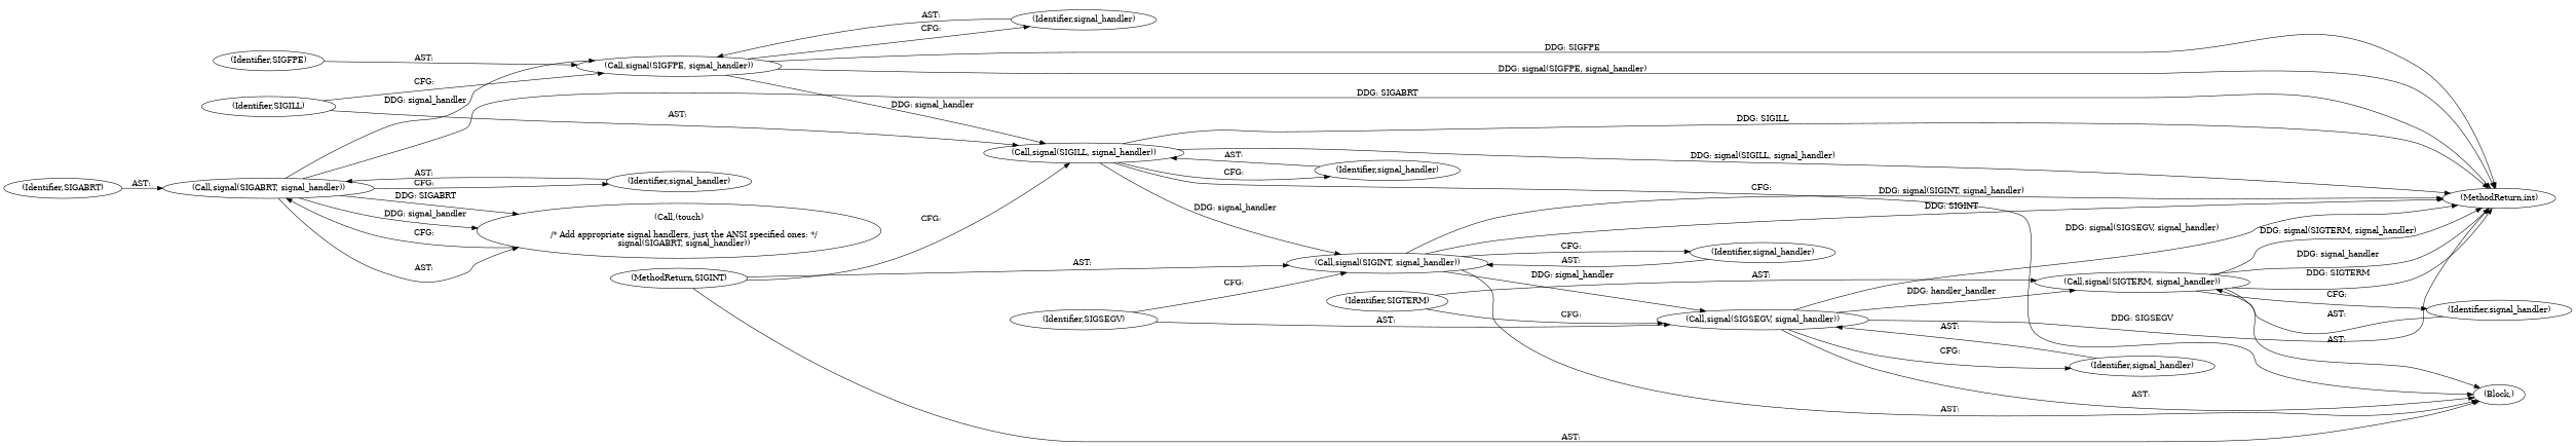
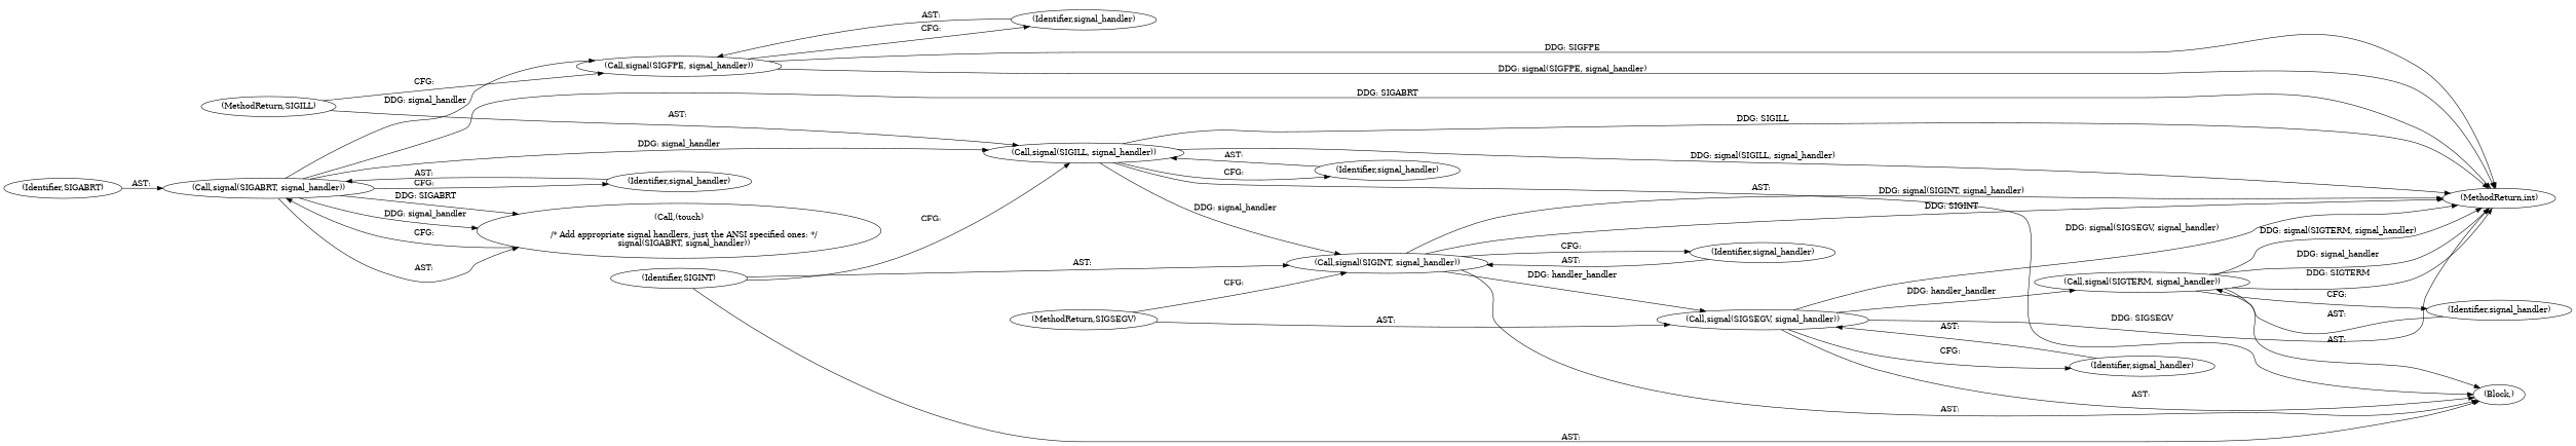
  digraph {
    rankdir=LR
    n1 [label="(Call,signal(SIGILL, signal_handler))"]
    n2 [label="(Call,signal(SIGINT, signal_handler))"]
    n3 [label="(Block,)"]
    n4 [label="(Identifier,signal_handler)"]
    n5 [label="(MethodReturn,int)"]
    n6 [label="(Call,signal(SIGSEGV, signal_handler))"]
    n7 [label="(Identifier,signal_handler)"]
    n8 [label="(Call,signal(SIGFPE, signal_handler))"]
    n9 [label="(Identifier,signal_handler)"]
    n10 [label="(Call,signal(SIGABRT, signal_handler))"]
    n11 [label="(Call,(touch)\n\n    /* Add appropriate signal handlers, just the ANSI specified ones: */\n    signal(SIGABRT, signal_handler))"]
    n12 [label="(Identifier,signal_handler)"]
    n13 [label="(Call,signal(SIGTERM, signal_handler))"]
    n14 [label="(Identifier,signal_handler)"]
    n15 [label="(Identifier,signal_handler)"]
-   n16 [label="(Identifier,SIGILL)"]
+   n16 [label="(MethodReturn,SIGILL)"]
    n17 [label="(Identifier,SIGABRT)"]
-   n18 [label="(Identifier,SIGSEGV)"]
-   n19 [label="(Identifier,SIGFPE)"]
-   n20 [label="(MethodReturn,SIGINT)"]
-   n21 [label="(Identifier,SIGTERM)"]
+   n18 [label="(MethodReturn,SIGSEGV)"]
+   n20 [label="(Identifier,SIGINT)"]
    n1 -> n2 [label="DDG: signal_handler"]
-   n1 -> n3 [label="CFG: "]
+   n1 -> n3 [label="AST: "]
    n1 -> n4 [label="CFG: "]
    n1 -> n5 [label="DDG: SIGILL"]
    n1 -> n5 [label="DDG: signal(SIGILL, signal_handler)"]
    n2 -> n3 [label="AST: "]
    n2 -> n5 [label="DDG: signal(SIGINT, signal_handler)"]
    n2 -> n5 [label="DDG: SIGINT"]
-   n2 -> n6 [label="DDG: signal_handler"]
+   n2 -> n6 [label="DDG: handler_handler"]
    n2 -> n7 [label="CFG: "]
    n4 -> n1 [label="AST: "]
    n6 -> n3 [label="AST: "]
    n6 -> n5 [label="DDG: SIGSEGV"]
    n6 -> n5 [label="DDG: signal(SIGSEGV, signal_handler)"]
    n6 -> n13 [label="DDG: handler_handler"]
    n6 -> n14 [label="CFG: "]
    n7 -> n2 [label="AST: "]
-   n8 -> n1 [label="DDG: signal_handler"]
+   n10 -> n1 [label="DDG: signal_handler"]
    n8 -> n5 [label="DDG: SIGFPE"]
    n8 -> n5 [label="DDG: signal(SIGFPE, signal_handler)"]
    n8 -> n9 [label="CFG: "]
    n9 -> n8 [label="AST: "]
    n10 -> n5 [label="DDG: SIGABRT"]
    n10 -> n8 [label="DDG: signal_handler"]
    n10 -> n11 [label="AST: "]
    n10 -> n11 [label="DDG: SIGABRT"]
    n10 -> n11 [label="DDG: signal_handler"]
    n10 -> n12 [label="CFG: "]
    n11 -> n10 [label="CFG: "]
    n12 -> n10 [label="AST: "]
    n13 -> n3 [label="AST: "]
    n13 -> n5 [label="DDG: SIGTERM"]
    n13 -> n5 [label="DDG: signal(SIGTERM, signal_handler)"]
    n13 -> n5 [label="DDG: signal_handler"]
    n13 -> n15 [label="CFG: "]
    n14 -> n6 [label="AST: "]
    n15 -> n13 [label="AST: "]
    n16 -> n1 [label="AST: "]
    n16 -> n8 [label="CFG: "]
    n17 -> n10 [label="AST: "]
    n18 -> n2 [label="CFG: "]
    n18 -> n6 [label="AST: "]
-   n19 -> n8 [label="AST: "]
    n20 -> n1 [label="CFG: "]
    n20 -> n2 [label="AST: "]
    n20 -> n3 [label="AST: "]
-   n21 -> n6 [label="CFG: "]
-   n21 -> n13 [label="AST: "]
  }
